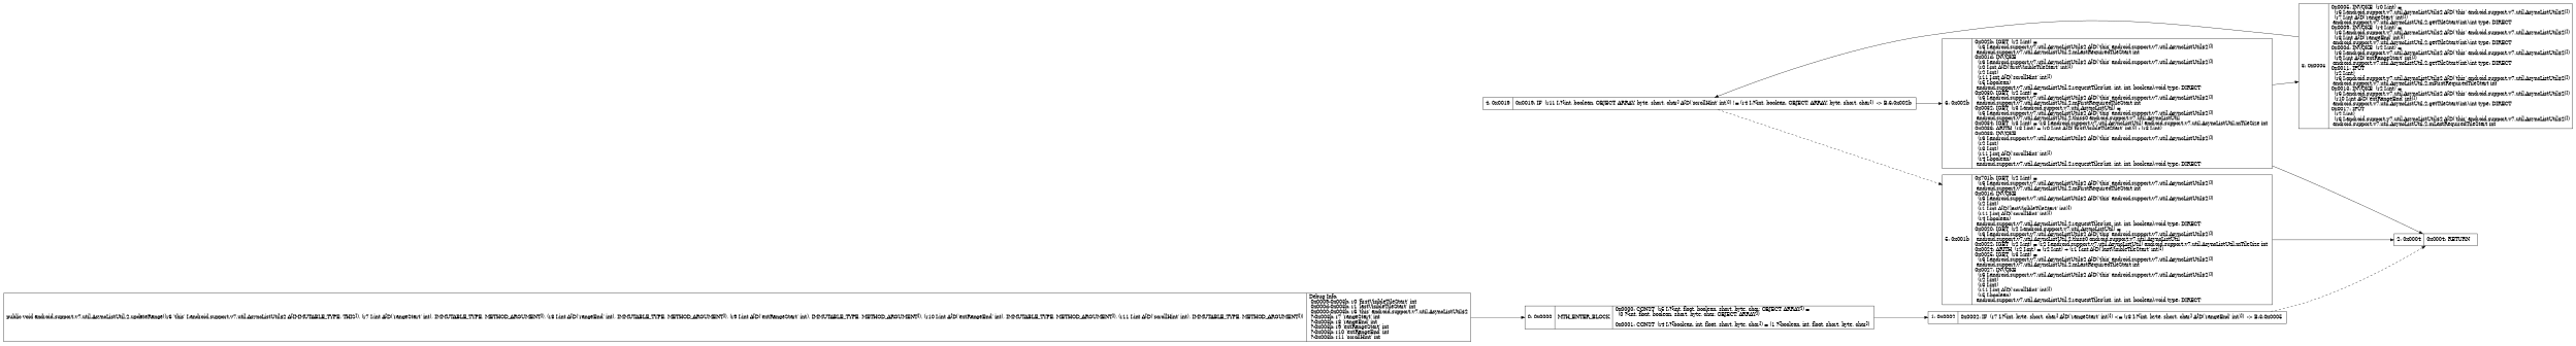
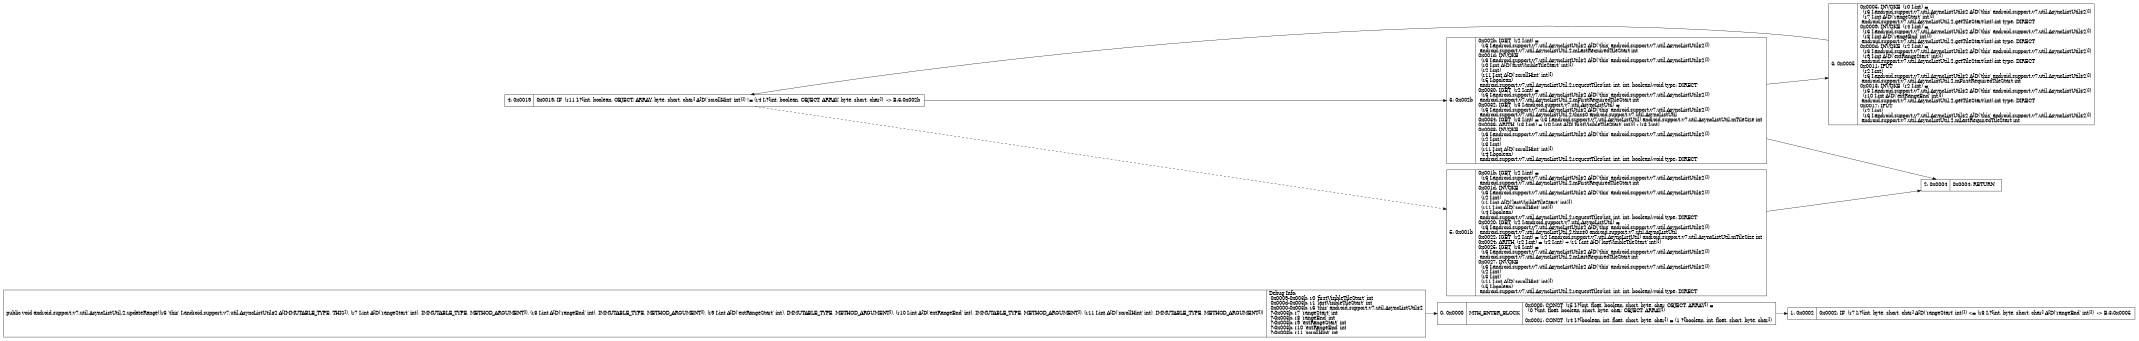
  digraph {
    rankdir=LR
    node [shape=record]
    n1 [label="{0\:\ 0x0000|MTH_ENTER_BLOCK\l|0x0000: CONST  (r5 I:?[int, float, boolean, short, byte, char, OBJECT, ARRAY]) = \l  (0 ?[int, float, boolean, short, byte, char, OBJECT, ARRAY])\l \l0x0001: CONST  (r4 I:?[boolean, int, float, short, byte, char]) = (1 ?[boolean, int, float, short, byte, char]) \l}"]
    n2 [label="{1\:\ 0x0002|0x0002: IF  (r7 I:?[int, byte, short, char] A[D('rangeStart' int)]) \<= (r8 I:?[int, byte, short, char] A[D('rangeEnd' int)])  \-\> B:3:0x0005 \l}"]
    n3 [label="{2\:\ 0x0004|0x0004: RETURN   \l}"]
    n4 [label="{3\:\ 0x0005|0x0005: INVOKE  (r0 I:int) = \l  (r6 I:android.support.v7.util.AsyncListUtil$2 A[D('this' android.support.v7.util.AsyncListUtil$2)])\l  (r7 I:int A[D('rangeStart' int)])\l android.support.v7.util.AsyncListUtil.2.getTileStart(int):int type: DIRECT \l0x0009: INVOKE  (r4 I:int) = \l  (r6 I:android.support.v7.util.AsyncListUtil$2 A[D('this' android.support.v7.util.AsyncListUtil$2)])\l  (r8 I:int A[D('rangeEnd' int)])\l android.support.v7.util.AsyncListUtil.2.getTileStart(int):int type: DIRECT \l0x000d: INVOKE  (r2 I:int) = \l  (r6 I:android.support.v7.util.AsyncListUtil$2 A[D('this' android.support.v7.util.AsyncListUtil$2)])\l  (r9 I:int A[D('extRangeStart' int)])\l android.support.v7.util.AsyncListUtil.2.getTileStart(int):int type: DIRECT \l0x0011: IPUT  \l  (r2 I:int)\l  (r6 I:android.support.v7.util.AsyncListUtil$2 A[D('this' android.support.v7.util.AsyncListUtil$2)])\l android.support.v7.util.AsyncListUtil.2.mFirstRequiredTileStart int \l0x0013: INVOKE  (r2 I:int) = \l  (r6 I:android.support.v7.util.AsyncListUtil$2 A[D('this' android.support.v7.util.AsyncListUtil$2)])\l  (r10 I:int A[D('extRangeEnd' int)])\l android.support.v7.util.AsyncListUtil.2.getTileStart(int):int type: DIRECT \l0x0017: IPUT  \l  (r2 I:int)\l  (r6 I:android.support.v7.util.AsyncListUtil$2 A[D('this' android.support.v7.util.AsyncListUtil$2)])\l android.support.v7.util.AsyncListUtil.2.mLastRequiredTileStart int \l}"]
    n5 [label="{4\:\ 0x0019|0x0019: IF  (r11 I:?[int, boolean, OBJECT, ARRAY, byte, short, char] A[D('scrollHint' int)]) != (r4 I:?[int, boolean, OBJECT, ARRAY, byte, short, char])  \-\> B:6:0x002b \l}"]
-   n6 [label="{5\:\ 0x001b|0x701b: IGET  (r2 I:int) = \l  (r6 I:android.support.v7.util.AsyncListUtil$2 A[D('this' android.support.v7.util.AsyncListUtil$2)])\l android.support.v7.util.AsyncListUtil.2.mFirstRequiredTileStart int \l0x001d: INVOKE  \l  (r6 I:android.support.v7.util.AsyncListUtil$2 A[D('this' android.support.v7.util.AsyncListUtil$2)])\l  (r2 I:int)\l  (r1 I:int A[D('lastVisibleTileStart' int)])\l  (r11 I:int A[D('scrollHint' int)])\l  (r4 I:boolean)\l android.support.v7.util.AsyncListUtil.2.requestTiles(int, int, int, boolean):void type: DIRECT \l0x0020: IGET  (r2 I:android.support.v7.util.AsyncListUtil) = \l  (r6 I:android.support.v7.util.AsyncListUtil$2 A[D('this' android.support.v7.util.AsyncListUtil$2)])\l android.support.v7.util.AsyncListUtil.2.this$0 android.support.v7.util.AsyncListUtil \l0x0022: IGET  (r2 I:int) = (r2 I:android.support.v7.util.AsyncListUtil) android.support.v7.util.AsyncListUtil.mTileSize int \l0x0024: ARITH  (r2 I:int) = (r2 I:int) + (r1 I:int A[D('lastVisibleTileStart' int)]) \l0x0025: IGET  (r3 I:int) = \l  (r6 I:android.support.v7.util.AsyncListUtil$2 A[D('this' android.support.v7.util.AsyncListUtil$2)])\l android.support.v7.util.AsyncListUtil.2.mLastRequiredTileStart int \l0x0027: INVOKE  \l  (r6 I:android.support.v7.util.AsyncListUtil$2 A[D('this' android.support.v7.util.AsyncListUtil$2)])\l  (r2 I:int)\l  (r3 I:int)\l  (r11 I:int A[D('scrollHint' int)])\l  (r5 I:boolean)\l android.support.v7.util.AsyncListUtil.2.requestTiles(int, int, int, boolean):void type: DIRECT \l}"]
+   n6 [label="{5\:\ 0x001b|0x001b: IGET  (r2 I:int) = \l  (r6 I:android.support.v7.util.AsyncListUtil$2 A[D('this' android.support.v7.util.AsyncListUtil$2)])\l android.support.v7.util.AsyncListUtil.2.mFirstRequiredTileStart int \l0x001d: INVOKE  \l  (r6 I:android.support.v7.util.AsyncListUtil$2 A[D('this' android.support.v7.util.AsyncListUtil$2)])\l  (r2 I:int)\l  (r1 I:int A[D('lastVisibleTileStart' int)])\l  (r11 I:int A[D('scrollHint' int)])\l  (r4 I:boolean)\l android.support.v7.util.AsyncListUtil.2.requestTiles(int, int, int, boolean):void type: DIRECT \l0x0020: IGET  (r2 I:android.support.v7.util.AsyncListUtil) = \l  (r6 I:android.support.v7.util.AsyncListUtil$2 A[D('this' android.support.v7.util.AsyncListUtil$2)])\l android.support.v7.util.AsyncListUtil.2.this$0 android.support.v7.util.AsyncListUtil \l0x0022: IGET  (r2 I:int) = (r2 I:android.support.v7.util.AsyncListUtil) android.support.v7.util.AsyncListUtil.mTileSize int \l0x0024: ARITH  (r2 I:int) = (r2 I:int) + (r1 I:int A[D('lastVisibleTileStart' int)]) \l0x0025: IGET  (r3 I:int) = \l  (r6 I:android.support.v7.util.AsyncListUtil$2 A[D('this' android.support.v7.util.AsyncListUtil$2)])\l android.support.v7.util.AsyncListUtil.2.mLastRequiredTileStart int \l0x0027: INVOKE  \l  (r6 I:android.support.v7.util.AsyncListUtil$2 A[D('this' android.support.v7.util.AsyncListUtil$2)])\l  (r2 I:int)\l  (r3 I:int)\l  (r11 I:int A[D('scrollHint' int)])\l  (r5 I:boolean)\l android.support.v7.util.AsyncListUtil.2.requestTiles(int, int, int, boolean):void type: DIRECT \l}"]
    n7 [label="{6\:\ 0x002b|0x002b: IGET  (r2 I:int) = \l  (r6 I:android.support.v7.util.AsyncListUtil$2 A[D('this' android.support.v7.util.AsyncListUtil$2)])\l android.support.v7.util.AsyncListUtil.2.mLastRequiredTileStart int \l0x001d: INVOKE  \l  (r6 I:android.support.v7.util.AsyncListUtil$2 A[D('this' android.support.v7.util.AsyncListUtil$2)])\l  (r0 I:int A[D('firstVisibleTileStart' int)])\l  (r2 I:int)\l  (r11 I:int A[D('scrollHint' int)])\l  (r5 I:boolean)\l android.support.v7.util.AsyncListUtil.2.requestTiles(int, int, int, boolean):void type: DIRECT \l0x0030: IGET  (r2 I:int) = \l  (r6 I:android.support.v7.util.AsyncListUtil$2 A[D('this' android.support.v7.util.AsyncListUtil$2)])\l android.support.v7.util.AsyncListUtil.2.mFirstRequiredTileStart int \l0x0032: IGET  (r3 I:android.support.v7.util.AsyncListUtil) = \l  (r6 I:android.support.v7.util.AsyncListUtil$2 A[D('this' android.support.v7.util.AsyncListUtil$2)])\l android.support.v7.util.AsyncListUtil.2.this$0 android.support.v7.util.AsyncListUtil \l0x0034: IGET  (r3 I:int) = (r3 I:android.support.v7.util.AsyncListUtil) android.support.v7.util.AsyncListUtil.mTileSize int \l0x0036: ARITH  (r3 I:int) = (r0 I:int A[D('firstVisibleTileStart' int)]) \- (r3 I:int) \l0x0038: INVOKE  \l  (r6 I:android.support.v7.util.AsyncListUtil$2 A[D('this' android.support.v7.util.AsyncListUtil$2)])\l  (r2 I:int)\l  (r3 I:int)\l  (r11 I:int A[D('scrollHint' int)])\l  (r4 I:boolean)\l android.support.v7.util.AsyncListUtil.2.requestTiles(int, int, int, boolean):void type: DIRECT \l}"]
    n8 [label="{public void android.support.v7.util.AsyncListUtil.2.updateRange((r6 'this' I:android.support.v7.util.AsyncListUtil$2 A[IMMUTABLE_TYPE, THIS]), (r7 I:int A[D('rangeStart' int), IMMUTABLE_TYPE, METHOD_ARGUMENT]), (r8 I:int A[D('rangeEnd' int), IMMUTABLE_TYPE, METHOD_ARGUMENT]), (r9 I:int A[D('extRangeStart' int), IMMUTABLE_TYPE, METHOD_ARGUMENT]), (r10 I:int A[D('extRangeEnd' int), IMMUTABLE_TYPE, METHOD_ARGUMENT]), (r11 I:int A[D('scrollHint' int), IMMUTABLE_TYPE, METHOD_ARGUMENT]))  | Debug Info:\l  0x0009\-0x003b: r0 'firstVisibleTileStart' int\l  0x000d\-0x003b: r1 'lastVisibleTileStart' int\l  0x0000\-0x003b: r6 'this' android.support.v7.util.AsyncListUtil$2\l  ?\-0x003b: r7 'rangeStart' int\l  ?\-0x003b: r8 'rangeEnd' int\l  ?\-0x003b: r9 'extRangeStart' int\l  ?\-0x003b: r10 'extRangeEnd' int\l  ?\-0x003b: r11 'scrollHint' int\l}"]
    n1 -> n2
-   n2 -> n3 [style=dashed]
    n4 -> n5
    n5 -> n6 [style=dashed]
    n5 -> n7
    n6 -> n3
    n7 -> n3
    n7 -> n4
    n8 -> n1
  }
